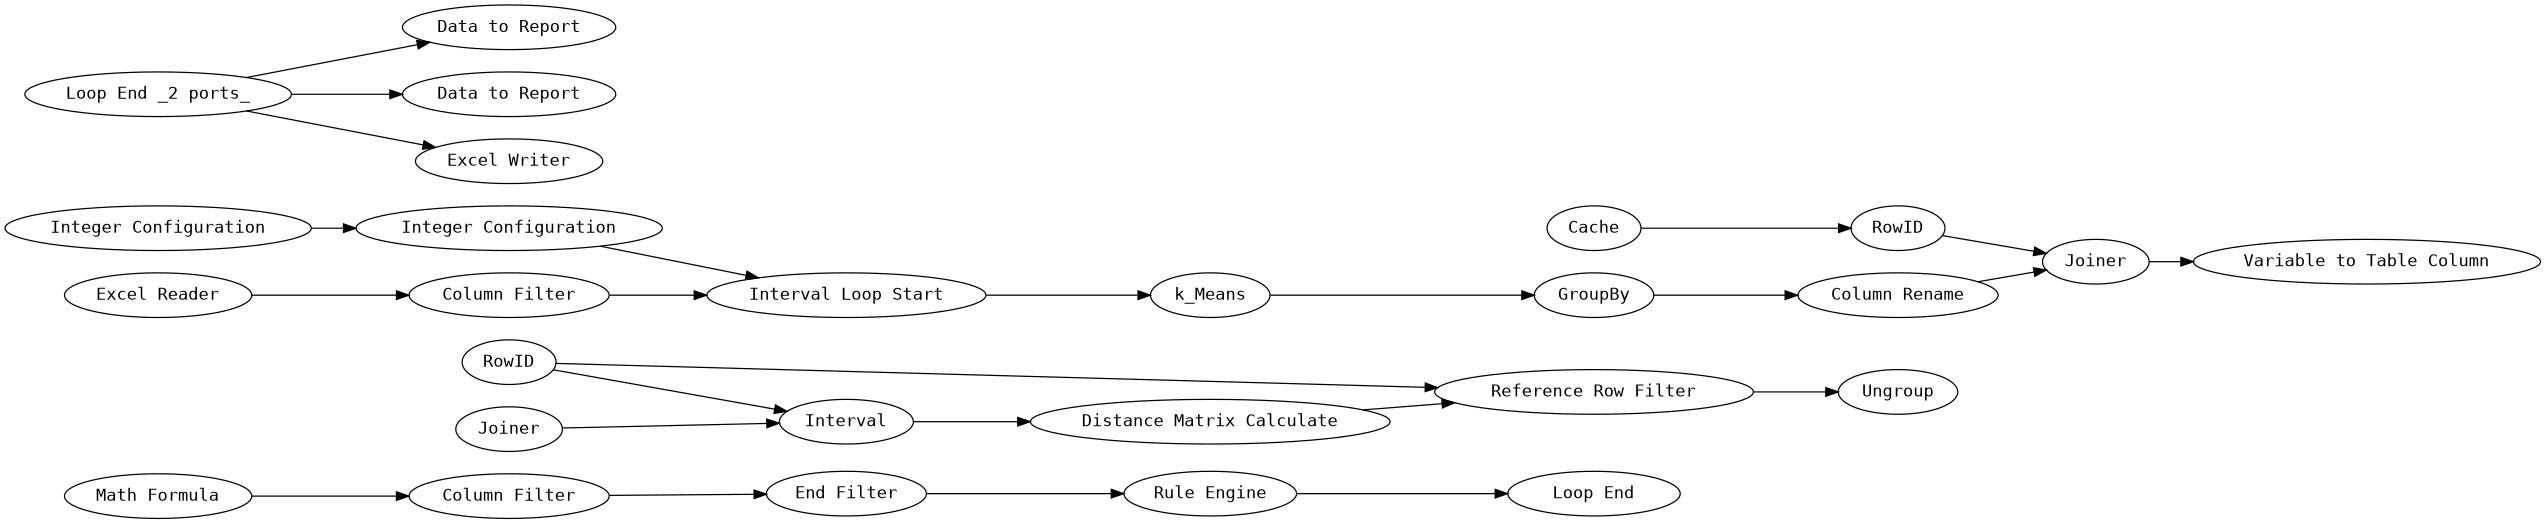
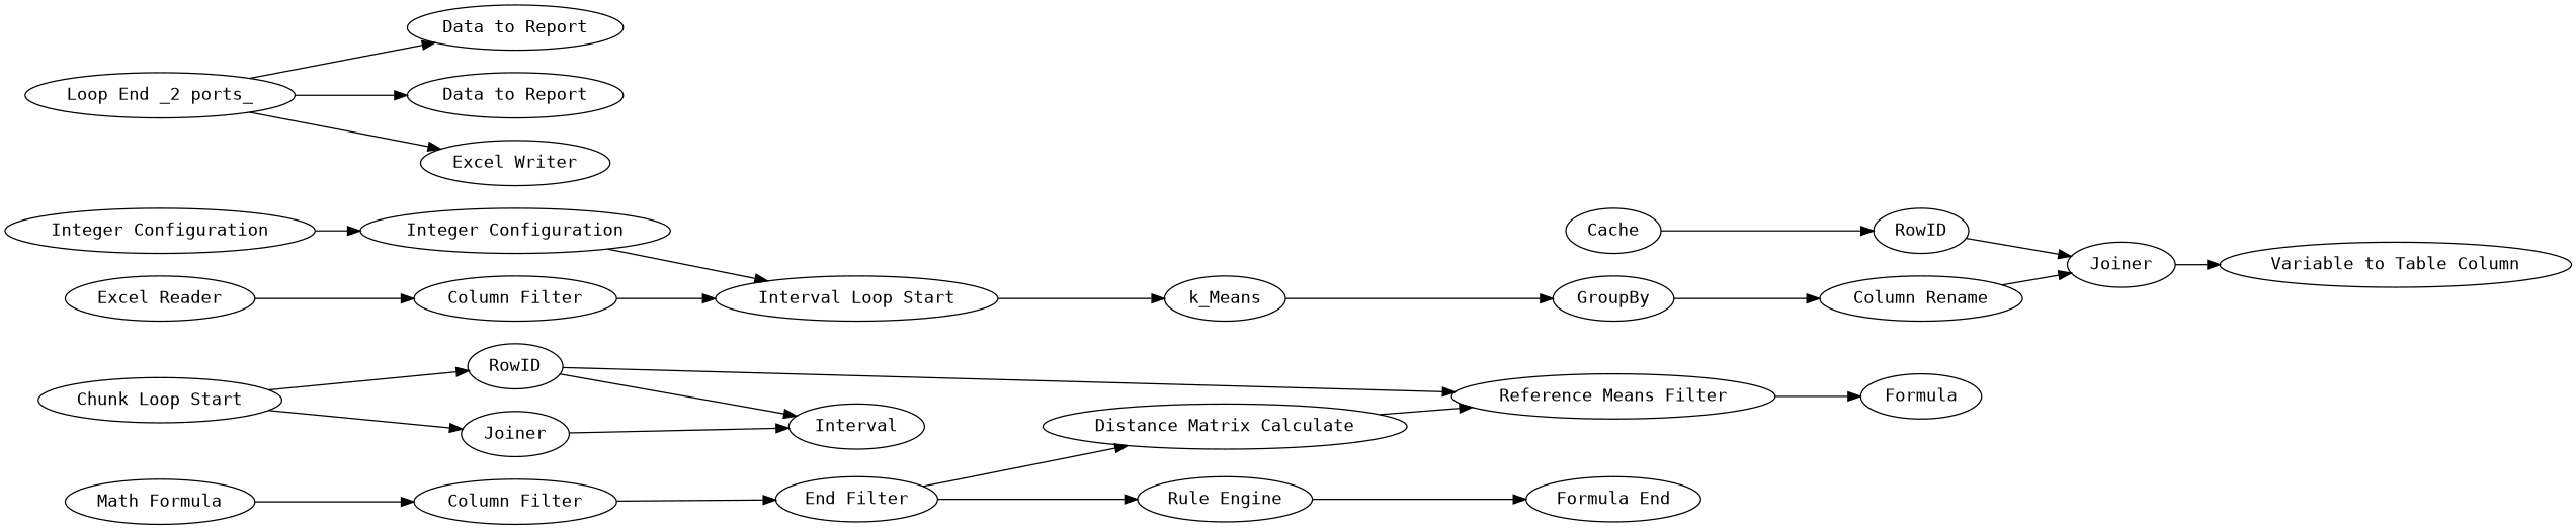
  digraph {
    fontname="DejaVu Sans Mono"
    rankdir=LR
    node [fontname="DejaVu Sans Mono"]
    edge [fontname="DejaVu Sans Mono"]
    n1 [label=Joiner]
    n2 [label=Interval]
    n3 [label="Distance Matrix Calculate"]
    n4 [label="Column Filter"]
    n5 [label="Interval Loop Start"]
    n6 [label=k_Means]
    n7 [label="Column Filter"]
    n8 [label="End Filter"]
    n9 [label="Rule Engine"]
-   n10 [label="Loop End"]
-   n11 [label="Reference Row Filter"]
+   n10 [label="Formula End"]
+   n11 [label="Reference Means Filter"]
    n12 [label=GroupBy]
    n13 [label="Data to Report"]
+   n14 [label="Chunk Loop Start"]
    n15 [label=RowID]
-   n16 [label=Ungroup]
+   n16 [label=Formula]
    n17 [label="Excel Reader"]
    n18 [label="Loop End _2 ports_"]
    n19 [label="Data to Report"]
    n20 [label="Excel Writer"]
    n21 [label="Column Rename"]
    n22 [label=Joiner]
    n23 [label="Variable to Table Column"]
    n24 [label=Cache]
    n25 [label=RowID]
    n26 [label="Integer Configuration"]
    n27 [label="Math Formula"]
    n28 [label="Integer Configuration"]
    n1 -> n2
-   n2 -> n3
+   n8 -> n3
    n3 -> n11
    n4 -> n5
    n5 -> n6
    n6 -> n12
    n7 -> n8
    n8 -> n9
    n9 -> n10
    n11 -> n16
    n12 -> n21
+   n14 -> n1
+   n14 -> n15
    n15 -> n2
    n15 -> n11
    n17 -> n4
    n18 -> n13
    n18 -> n19
    n18 -> n20
    n21 -> n22
    n22 -> n23
    n24 -> n25
    n25 -> n22
    n26 -> n5
    n27 -> n7
    n28 -> n26
  }
